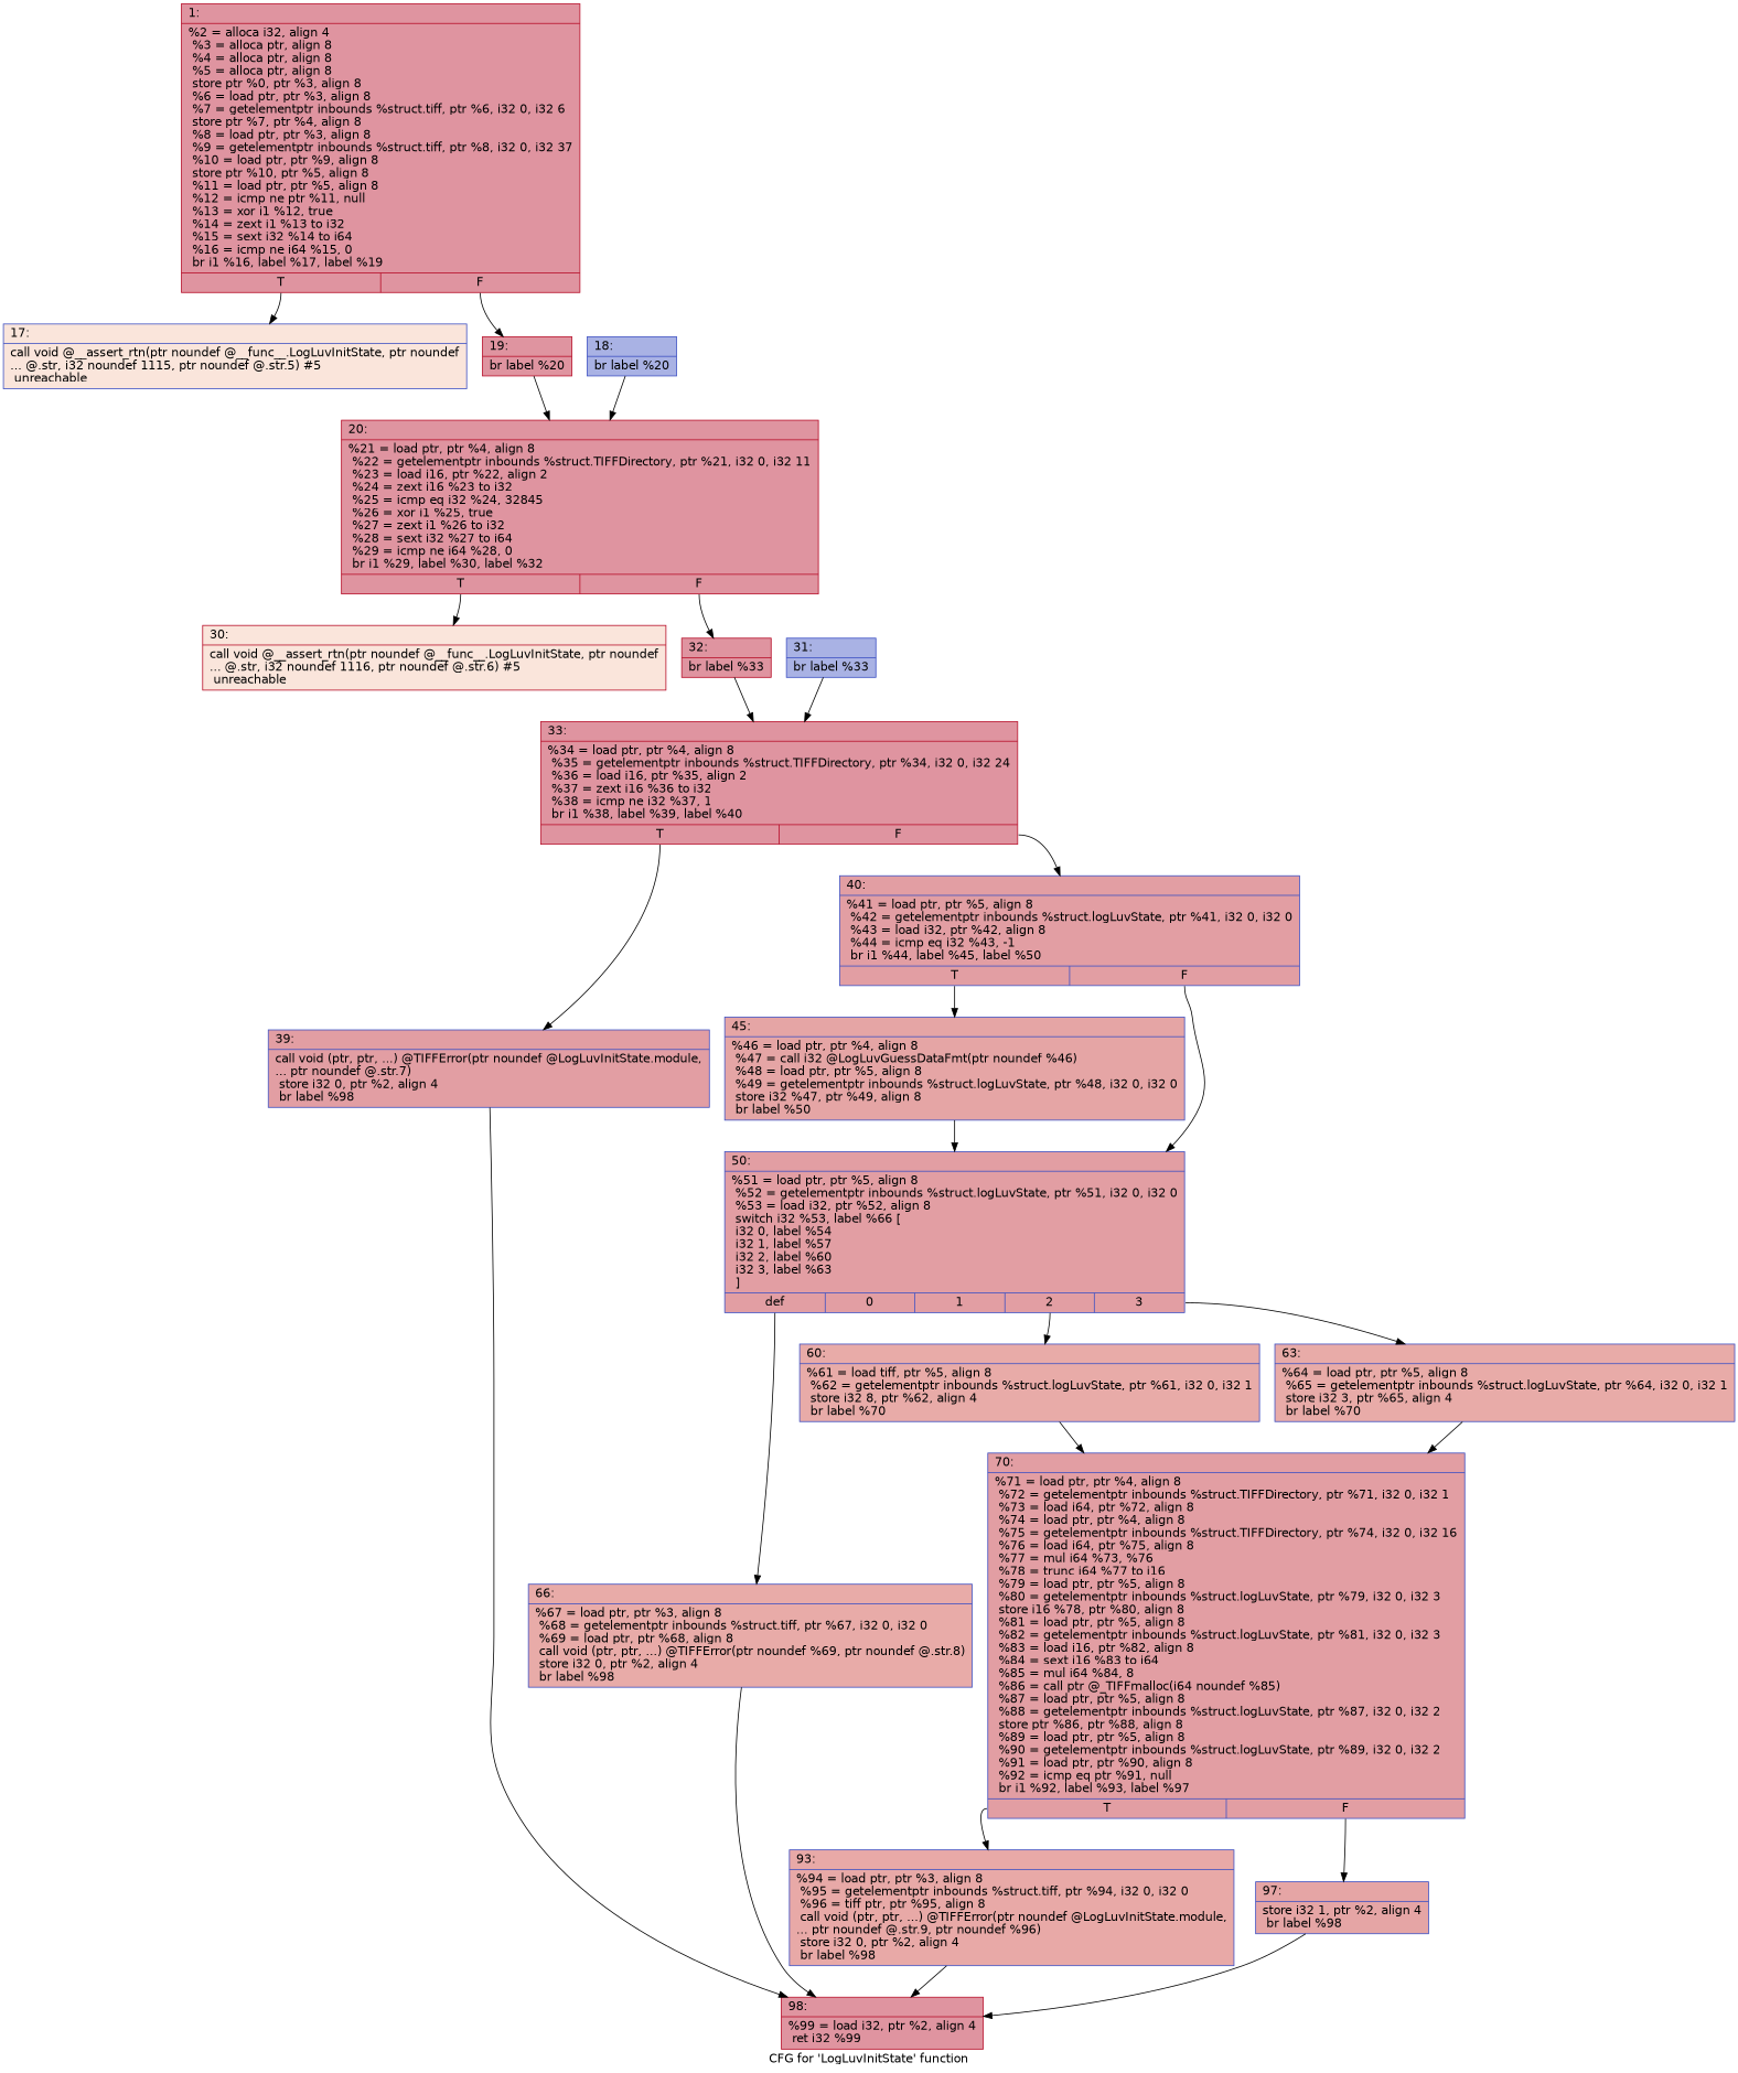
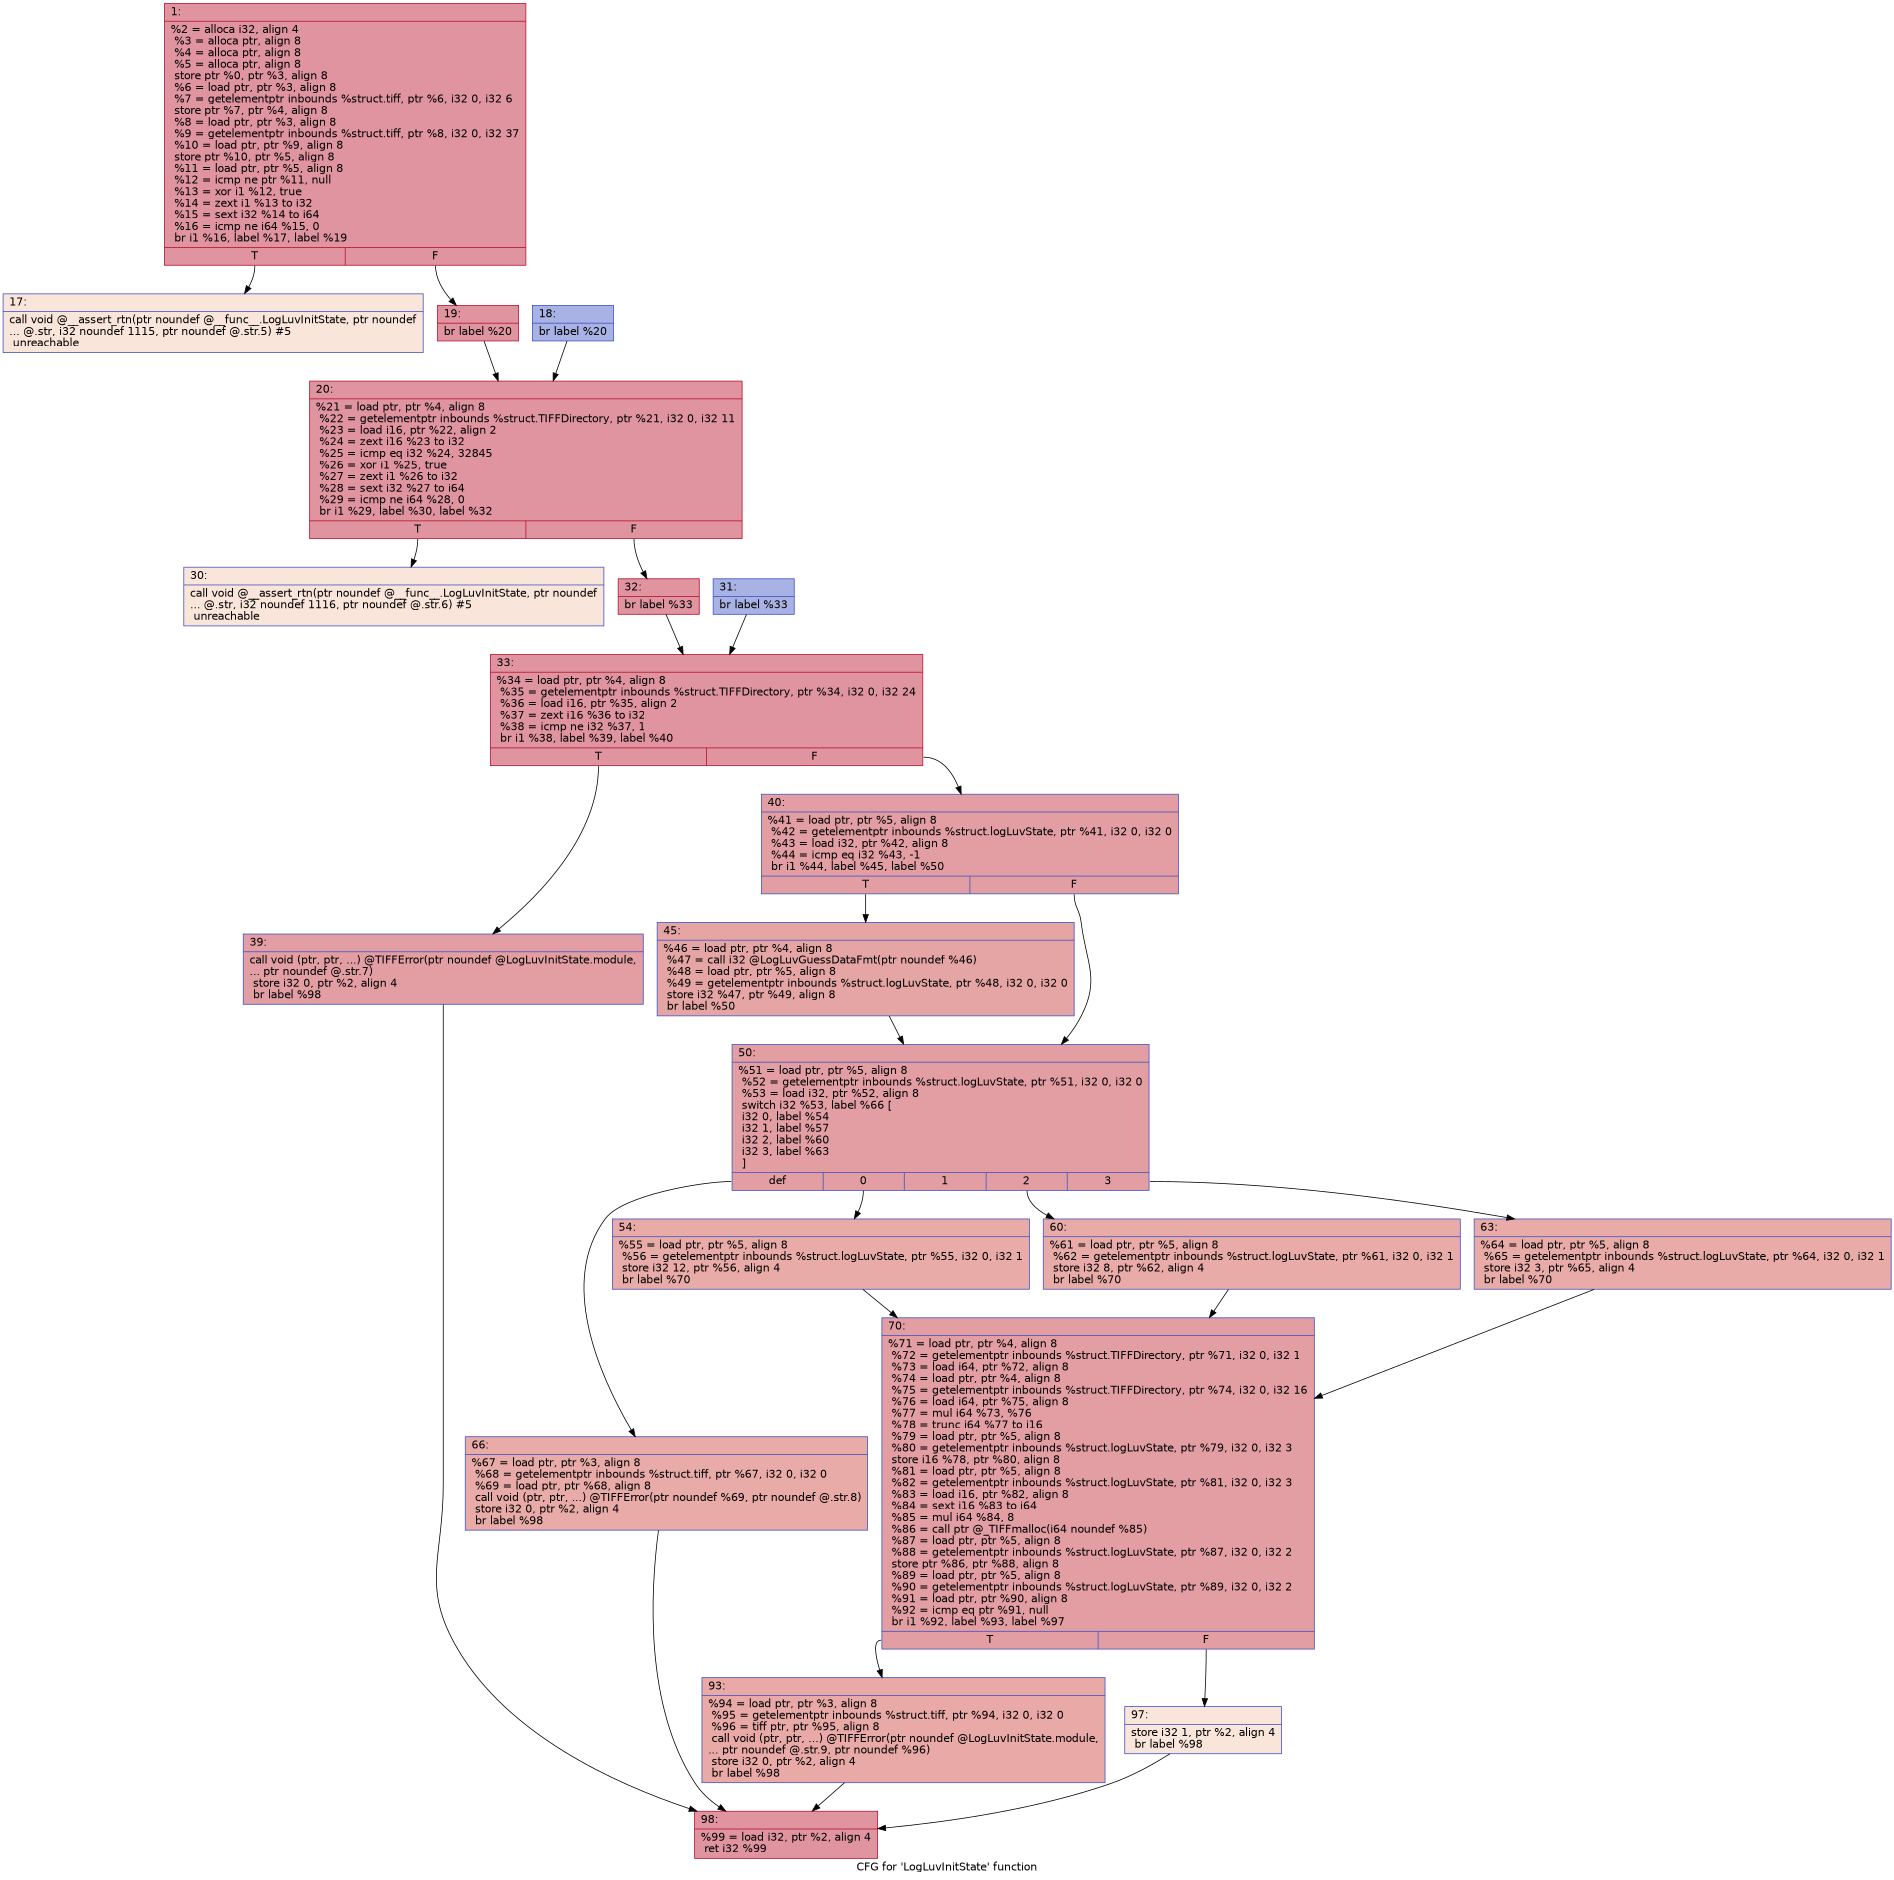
  digraph {
    fontname="DejaVu Sans"
    label="CFG for 'LogLuvInitState' function"
    node [color="#3d50c3ff" fillcolor="#b70d2870" fontname="DejaVu Sans" shape=record style=filled]
    edge [fontname="DejaVu Sans"]
    n1 [color="#b70d28ff" label="{1:\l|  %2 = alloca i32, align 4\l  %3 = alloca ptr, align 8\l  %4 = alloca ptr, align 8\l  %5 = alloca ptr, align 8\l  store ptr %0, ptr %3, align 8\l  %6 = load ptr, ptr %3, align 8\l  %7 = getelementptr inbounds %struct.tiff, ptr %6, i32 0, i32 6\l  store ptr %7, ptr %4, align 8\l  %8 = load ptr, ptr %3, align 8\l  %9 = getelementptr inbounds %struct.tiff, ptr %8, i32 0, i32 37\l  %10 = load ptr, ptr %9, align 8\l  store ptr %10, ptr %5, align 8\l  %11 = load ptr, ptr %5, align 8\l  %12 = icmp ne ptr %11, null\l  %13 = xor i1 %12, true\l  %14 = zext i1 %13 to i32\l  %15 = sext i32 %14 to i64\l  %16 = icmp ne i64 %15, 0\l  br i1 %16, label %17, label %19\l|{<s0>T|<s1>F}}"]
    n2 [fillcolor="#f4c5ad70" label="{17:\l|  call void @__assert_rtn(ptr noundef @__func__.LogLuvInitState, ptr noundef\l... @.str, i32 noundef 1115, ptr noundef @.str.5) #5\l  unreachable\l}"]
    n3 [color="#b70d28ff" label="{19:\l|  br label %20\l}"]
    n4 [color="#b70d28ff" label="{20:\l|  %21 = load ptr, ptr %4, align 8\l  %22 = getelementptr inbounds %struct.TIFFDirectory, ptr %21, i32 0, i32 11\l  %23 = load i16, ptr %22, align 2\l  %24 = zext i16 %23 to i32\l  %25 = icmp eq i32 %24, 32845\l  %26 = xor i1 %25, true\l  %27 = zext i1 %26 to i32\l  %28 = sext i32 %27 to i64\l  %29 = icmp ne i64 %28, 0\l  br i1 %29, label %30, label %32\l|{<s0>T|<s1>F}}"]
-   n5 [color="#b70d28ff" fillcolor="#f4c5ad70" label="{30:\l|  call void @__assert_rtn(ptr noundef @__func__.LogLuvInitState, ptr noundef\l... @.str, i32 noundef 1116, ptr noundef @.str.6) #5\l  unreachable\l}"]
+   n5 [fillcolor="#f4c5ad70" label="{30:\l|  call void @__assert_rtn(ptr noundef @__func__.LogLuvInitState, ptr noundef\l... @.str, i32 noundef 1116, ptr noundef @.str.6) #5\l  unreachable\l}"]
    n6 [color="#b70d28ff" label="{32:\l|  br label %33\l}"]
    n7 [fillcolor="#3d50c370" label="{18:\l|  br label %20\l}"]
    n8 [color="#b70d28ff" label="{33:\l|  %34 = load ptr, ptr %4, align 8\l  %35 = getelementptr inbounds %struct.TIFFDirectory, ptr %34, i32 0, i32 24\l  %36 = load i16, ptr %35, align 2\l  %37 = zext i16 %36 to i32\l  %38 = icmp ne i32 %37, 1\l  br i1 %38, label %39, label %40\l|{<s0>T|<s1>F}}"]
    n9 [fillcolor="#be242e70" label="{39:\l|  call void (ptr, ptr, ...) @TIFFError(ptr noundef @LogLuvInitState.module,\l... ptr noundef @.str.7)\l  store i32 0, ptr %2, align 4\l  br label %98\l}"]
    n10 [fillcolor="#be242e70" label="{40:\l|  %41 = load ptr, ptr %5, align 8\l  %42 = getelementptr inbounds %struct.logLuvState, ptr %41, i32 0, i32 0\l  %43 = load i32, ptr %42, align 8\l  %44 = icmp eq i32 %43, -1\l  br i1 %44, label %45, label %50\l|{<s0>T|<s1>F}}"]
    n11 [fillcolor="#3d50c370" label="{31:\l|  br label %33\l}"]
    n12 [color="#b70d28ff" label="{98:\l|  %99 = load i32, ptr %2, align 4\l  ret i32 %99\l}"]
    n13 [fillcolor="#c5333470" label="{45:\l|  %46 = load ptr, ptr %4, align 8\l  %47 = call i32 @LogLuvGuessDataFmt(ptr noundef %46)\l  %48 = load ptr, ptr %5, align 8\l  %49 = getelementptr inbounds %struct.logLuvState, ptr %48, i32 0, i32 0\l  store i32 %47, ptr %49, align 8\l  br label %50\l}"]
    n14 [fillcolor="#be242e70" label="{50:\l|  %51 = load ptr, ptr %5, align 8\l  %52 = getelementptr inbounds %struct.logLuvState, ptr %51, i32 0, i32 0\l  %53 = load i32, ptr %52, align 8\l  switch i32 %53, label %66 [\l    i32 0, label %54\l    i32 1, label %57\l    i32 2, label %60\l    i32 3, label %63\l  ]\l|{<s0>def|<s1>0|<s2>1|<s3>2|<s4>3}}"]
    n15 [fillcolor="#cc403a70" label="{66:\l|  %67 = load ptr, ptr %3, align 8\l  %68 = getelementptr inbounds %struct.tiff, ptr %67, i32 0, i32 0\l  %69 = load ptr, ptr %68, align 8\l  call void (ptr, ptr, ...) @TIFFError(ptr noundef %69, ptr noundef @.str.8)\l  store i32 0, ptr %2, align 4\l  br label %98\l}"]
-   n17 [fillcolor="#cc403a70" label="{60:\l|  %61 = load tiff, ptr %5, align 8\l  %62 = getelementptr inbounds %struct.logLuvState, ptr %61, i32 0, i32 1\l  store i32 8, ptr %62, align 4\l  br label %70\l}"]
+   n16 [fillcolor="#cc403a70" label="{54:\l|  %55 = load ptr, ptr %5, align 8\l  %56 = getelementptr inbounds %struct.logLuvState, ptr %55, i32 0, i32 1\l  store i32 12, ptr %56, align 4\l  br label %70\l}"]
+   n17 [fillcolor="#cc403a70" label="{60:\l|  %61 = load ptr, ptr %5, align 8\l  %62 = getelementptr inbounds %struct.logLuvState, ptr %61, i32 0, i32 1\l  store i32 8, ptr %62, align 4\l  br label %70\l}"]
    n18 [fillcolor="#cc403a70" label="{63:\l|  %64 = load ptr, ptr %5, align 8\l  %65 = getelementptr inbounds %struct.logLuvState, ptr %64, i32 0, i32 1\l  store i32 3, ptr %65, align 4\l  br label %70\l}"]
    n19 [fillcolor="#be242e70" label="{70:\l|  %71 = load ptr, ptr %4, align 8\l  %72 = getelementptr inbounds %struct.TIFFDirectory, ptr %71, i32 0, i32 1\l  %73 = load i64, ptr %72, align 8\l  %74 = load ptr, ptr %4, align 8\l  %75 = getelementptr inbounds %struct.TIFFDirectory, ptr %74, i32 0, i32 16\l  %76 = load i64, ptr %75, align 8\l  %77 = mul i64 %73, %76\l  %78 = trunc i64 %77 to i16\l  %79 = load ptr, ptr %5, align 8\l  %80 = getelementptr inbounds %struct.logLuvState, ptr %79, i32 0, i32 3\l  store i16 %78, ptr %80, align 8\l  %81 = load ptr, ptr %5, align 8\l  %82 = getelementptr inbounds %struct.logLuvState, ptr %81, i32 0, i32 3\l  %83 = load i16, ptr %82, align 8\l  %84 = sext i16 %83 to i64\l  %85 = mul i64 %84, 8\l  %86 = call ptr @_TIFFmalloc(i64 noundef %85)\l  %87 = load ptr, ptr %5, align 8\l  %88 = getelementptr inbounds %struct.logLuvState, ptr %87, i32 0, i32 2\l  store ptr %86, ptr %88, align 8\l  %89 = load ptr, ptr %5, align 8\l  %90 = getelementptr inbounds %struct.logLuvState, ptr %89, i32 0, i32 2\l  %91 = load ptr, ptr %90, align 8\l  %92 = icmp eq ptr %91, null\l  br i1 %92, label %93, label %97\l|{<s0>T|<s1>F}}"]
    n20 [fillcolor="#ca3b3770" label="{93:\l|  %94 = load ptr, ptr %3, align 8\l  %95 = getelementptr inbounds %struct.tiff, ptr %94, i32 0, i32 0\l  %96 = tiff ptr, ptr %95, align 8\l  call void (ptr, ptr, ...) @TIFFError(ptr noundef @LogLuvInitState.module,\l... ptr noundef @.str.9, ptr noundef %96)\l  store i32 0, ptr %2, align 4\l  br label %98\l}"]
-   n21 [fillcolor="#c5333470" label="{97:\l|  store i32 1, ptr %2, align 4\l  br label %98\l}"]
+   n21 [fillcolor="#f4c5ad70" label="{97:\l|  store i32 1, ptr %2, align 4\l  br label %98\l}"]
    n1 -> n2 [tailport=s0]
    n1 -> n3 [tailport=s1]
    n3 -> n4
    n4 -> n5 [tailport=s0]
    n4 -> n6 [tailport=s1]
    n6 -> n8
    n7 -> n4
    n8 -> n9 [tailport=s0]
    n8 -> n10 [tailport=s1]
    n9 -> n12
    n10 -> n13 [tailport=s0]
    n10 -> n14 [tailport=s1]
    n11 -> n8
    n13 -> n14
    n14 -> n15 [tailport=s0]
+   n14 -> n16 [tailport=s1]
    n14 -> n17 [tailport=s3]
    n14 -> n18 [tailport=s4]
    n15 -> n12
+   n16 -> n19
    n17 -> n19
    n18 -> n19
    n19 -> n20 [tailport=s0]
    n19 -> n21 [tailport=s1]
    n20 -> n12
    n21 -> n12
  }
